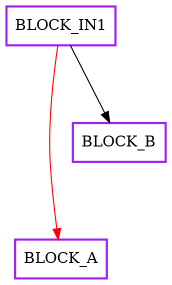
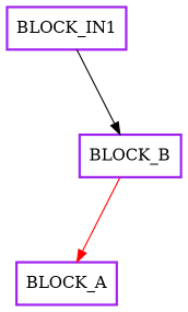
  digraph {
    mindist=1.0
    nodesep=0.6
    rankdir=TB
    ranksep=1.0
    root=Demo
    node [beamproc=undefined bpentry=false bpexit=false color=purple cpu=0 fillcolor=white flags="0x0000a007" patentry=true patexit=true penwidth=2 qhi=false qil=false qlo=false shape=rectangle style=filled tperiod=100000000 type=block]
    BLOCK_A [pattern=A]
    BLOCK_B [pattern=B]
    BLOCK_IN1 [flags="0x0070a007" pattern=IN1 qhi=true qil=true qlo=true]
-   BLOCK_IN1 -> BLOCK_A [color=red type=defdst]
+   BLOCK_B -> BLOCK_A [color=red type=defdst]
    BLOCK_IN1 -> BLOCK_B [color=black type=altdst]
  }
